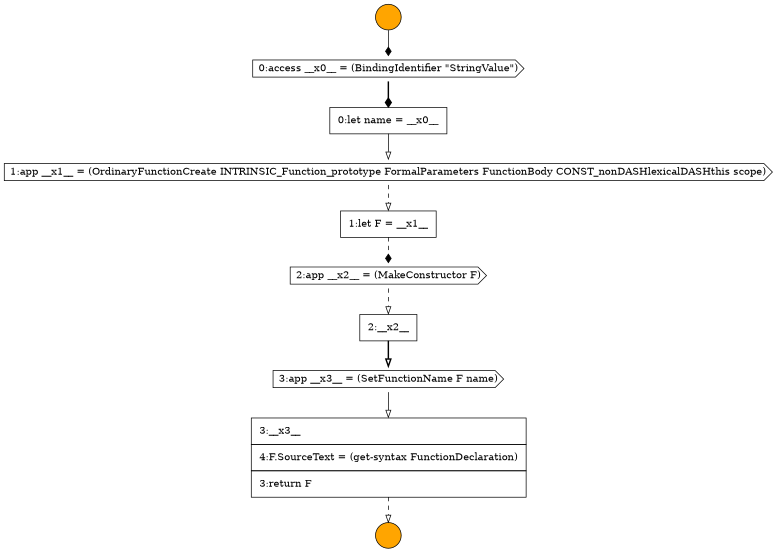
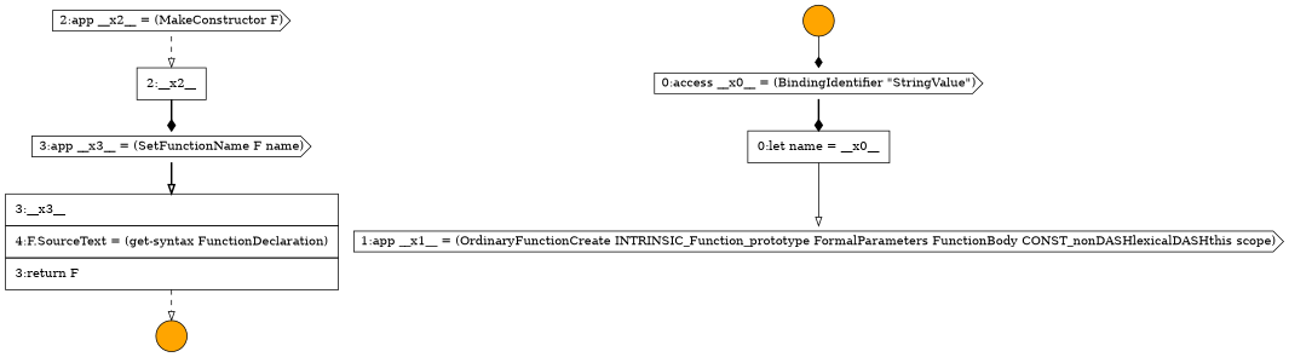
  digraph {
    node [color=black fillcolor=white shape=none style=filled]
    edge [arrowhead=onormal color=black style=dashed]
    n1 [label=<<font color="black">     <table border="0" cellborder="1" cellspacing="0" cellpadding="10">       <tr><td align="left">3:__x3__</td></tr>       <tr><td align="left">4:F.SourceText = (get-syntax FunctionDeclaration)</td></tr>       <tr><td align="left">3:return F</td></tr>     </table>   </font>> margin=0]
    n2 [fillcolor=orange label=" " shape=circle]
    n3 [fillcolor=orange label=" " shape=circle]
    n4 [label=<<font color="black">0:access __x0__ = (BindingIdentifier &quot;StringValue&quot;)</font>> shape=cds]
    n5 [label=<<font color="black">     <table border="0" cellborder="1" cellspacing="0" cellpadding="10">       <tr><td align="left">0:let name = __x0__</td></tr>     </table>   </font>> margin=0]
-   n6 [label=<<font color="black">     <table border="0" cellborder="1" cellspacing="0" cellpadding="10">       <tr><td align="left">1:let F = __x1__</td></tr>     </table>   </font>> margin=0]
    n7 [label=<<font color="black">2:app __x2__ = (MakeConstructor F)</font>> shape=cds]
    n8 [label=<<font color="black">     <table border="0" cellborder="1" cellspacing="0" cellpadding="10">       <tr><td align="left">2:__x2__</td></tr>     </table>   </font>> margin=0]
    n9 [label=<<font color="black">3:app __x3__ = (SetFunctionName F name)</font>> shape=cds]
    n10 [label=<<font color="black">1:app __x1__ = (OrdinaryFunctionCreate INTRINSIC_Function_prototype FormalParameters FunctionBody CONST_nonDASHlexicalDASHthis scope)</font>> shape=cds]
    n1 -> n2
    n3 -> n4 [arrowhead=diamond style=solid]
    n4 -> n5 [arrowhead=diamond style=bold]
    n5 -> n10 [style=solid]
-   n6 -> n7 [arrowhead=diamond]
    n7 -> n8
-   n8 -> n9 [style=bold]
-   n9 -> n1 [style=solid]
-   n10 -> n6
+   n8 -> n9 [arrowhead=diamond style=bold]
+   n9 -> n1 [style=bold]
  }
